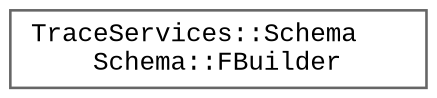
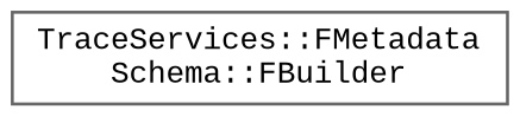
  digraph {
    rankdir=LR
    fontname="Liberation Mono"
-   n1 [color=grey40 fillcolor=white fontname="Liberation Mono" fontsize=10 height=0.2 label="TraceServices::Schema\lSchema::FBuilder" shape=box style=filled width=0.4]
+   n1 [color=grey40 fillcolor=white fontname="Liberation Mono" fontsize=10 height=0.2 label="TraceServices::FMetadata\lSchema::FBuilder" shape=box style=filled width=0.4]
  }
